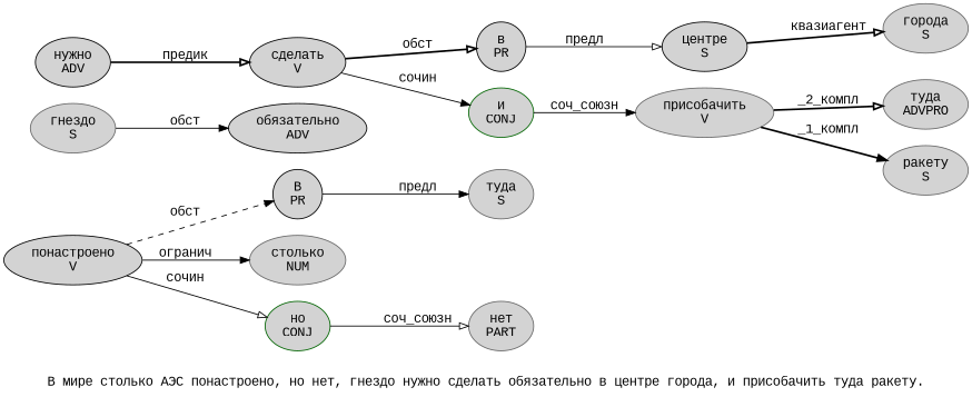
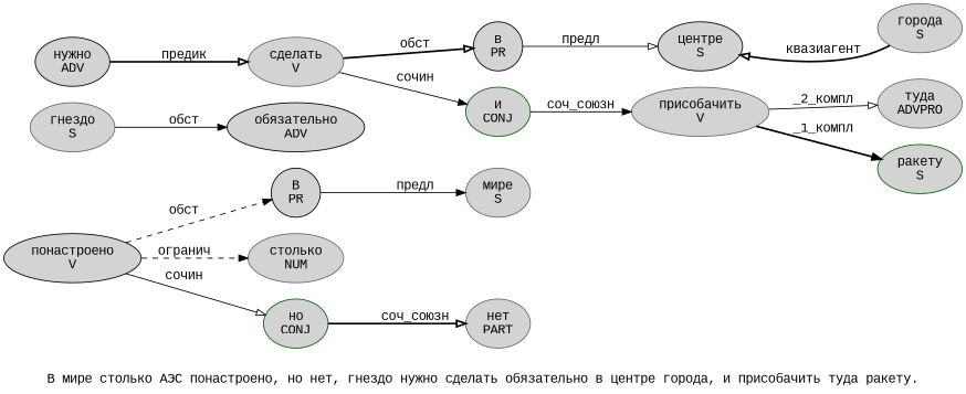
  digraph {
    fontname="Liberation Mono"
    label="В мире столько АЭС понастроено, но нет, гнездо нужно сделать обязательно в центре города, и присобачить туда ракету."
    rankdir=LR
    node [color=black fillcolor=lightgray fontname="Liberation Mono" penwidth=1 shape=ellipse style=filled]
    edge [arrowhead=normal fontname="Liberation Mono" style=solid]
    n1 [label="В\nPR"]
-   n2 [color=gray40 label="туда\nS"]
+   n2 [color=gray40 label="мире\nS"]
    n3 [color=gray40 label="столько\nNUM"]
    n4 [label="понастроено\nV"]
    n5 [color=darkgreen label="но\nCONJ"]
    n6 [color=gray40 label="нет\nPART"]
    n7 [color=gray40 label="гнездо\nS"]
    n8 [label="обязательно\nADV"]
    n9 [label="нужно\nADV"]
-   n10 [label="сделать\nV"]
+   n10 [color=gray40 label="сделать\nV"]
    n11 [label="в\nPR"]
    n12 [color=darkgreen label="и\nCONJ"]
    n13 [label="центре\nS"]
    n14 [color=gray40 label="присобачить\nV"]
    n15 [color=gray40 label="города\nS"]
    n16 [color=gray40 label="туда\nADVPRO"]
-   n17 [color=gray40 label="ракету\nS"]
+   n17 [color=darkgreen label="ракету\nS"]
    n1 -> n2 [label="предл"]
    n4 -> n1 [label="обст" style=dashed]
-   n4 -> n3 [label="огранич"]
+   n4 -> n3 [label="огранич" style=dashed]
    n4 -> n5 [arrowhead=onormal label="сочин"]
-   n5 -> n6 [arrowhead=onormal label="соч_союзн"]
+   n5 -> n6 [arrowhead=onormal label="соч_союзн" style=bold]
    n7 -> n8 [label="обст"]
    n9 -> n10 [arrowhead=onormal label="предик" style=bold]
    n10 -> n11 [arrowhead=onormal label="обст" style=bold]
    n10 -> n12 [label="сочин"]
    n11 -> n13 [arrowhead=onormal label="предл"]
    n12 -> n14 [label="соч_союзн"]
-   n13 -> n15 [arrowhead=onormal label="квазиагент" style=bold]
-   n14 -> n16 [arrowhead=onormal label="_2_компл" style=bold]
+   n15 -> n13 [arrowhead=onormal label="квазиагент" style=bold]
+   n14 -> n16 [arrowhead=onormal label="_2_компл"]
    n14 -> n17 [label="_1_компл" style=bold]
  }
